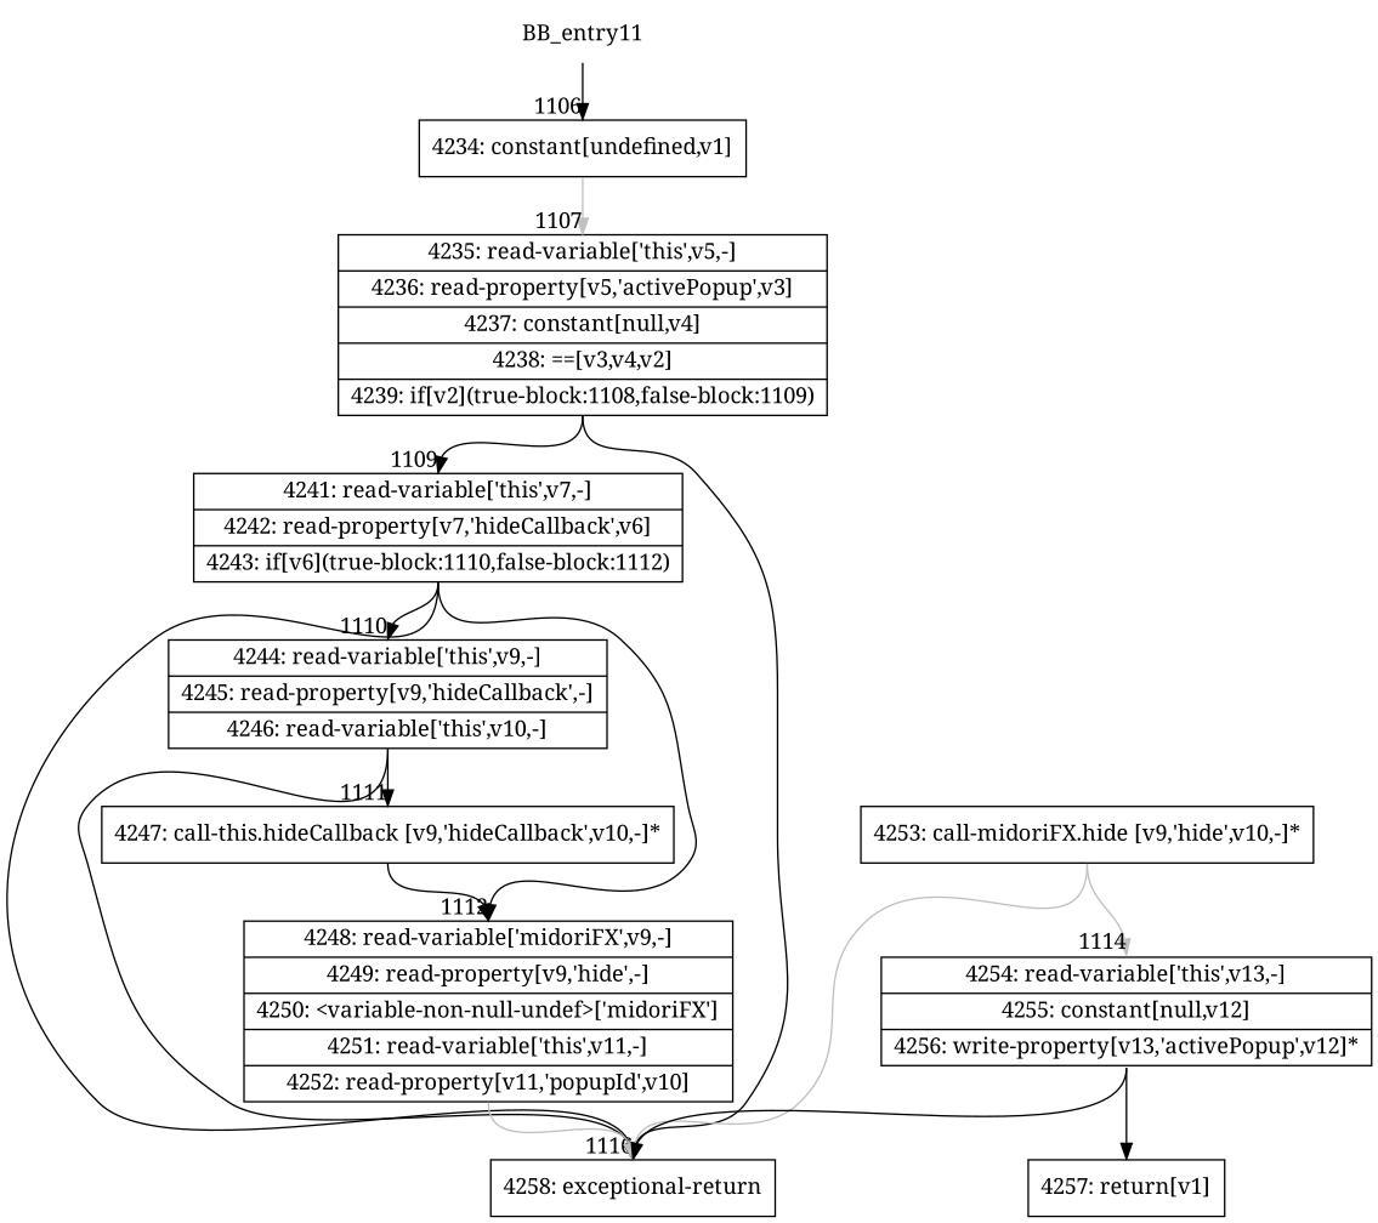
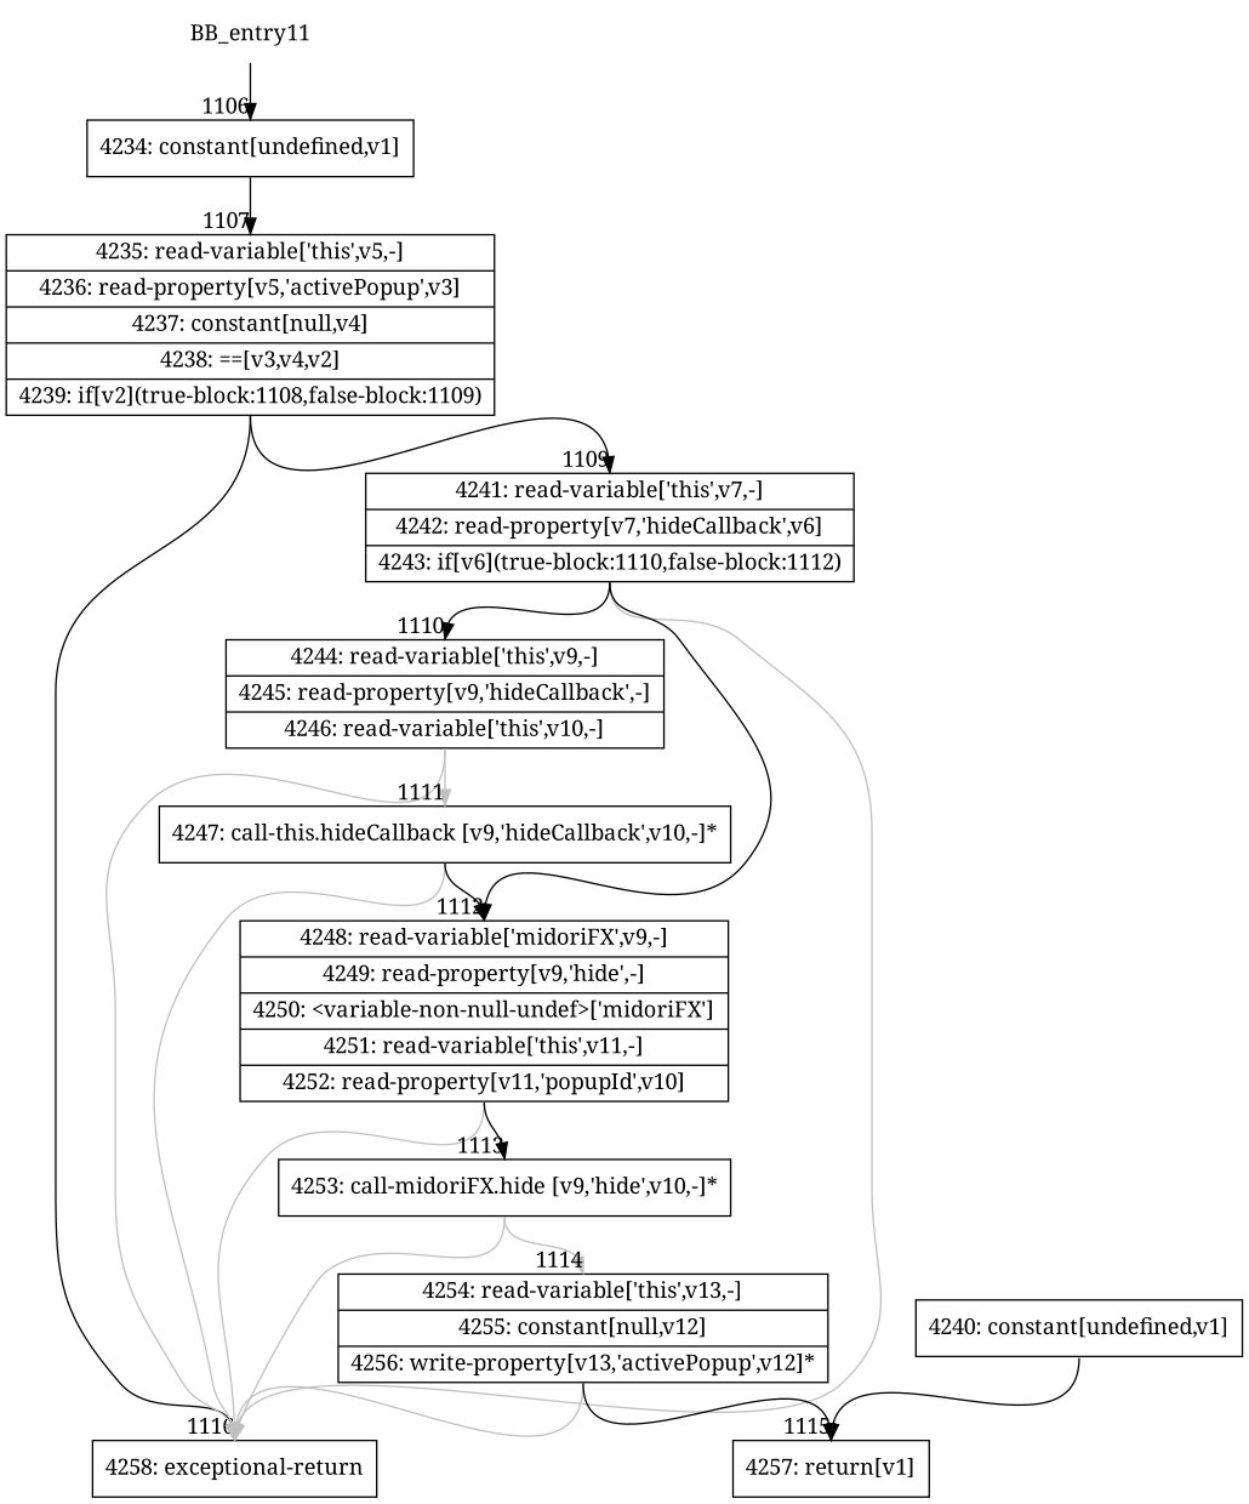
  digraph {
    fontname="Noto Serif"
    rankdir=TD
    node [fontname="Noto Serif" shape=record]
    edge [fontname="Noto Serif" headport=n tailport=s]
    n1 [label=BB_entry11 shape=none]
    n2 [label="{4234: constant[undefined,v1]}"]
    n3 [label="{4235: read-variable['this',v5,-]|4236: read-property[v5,'activePopup',v3]|4237: constant[null,v4]|4238: ==[v3,v4,v2]|4239: if[v2](true-block:1108,false-block:1109)}"]
    n4 [label="{4241: read-variable['this',v7,-]|4242: read-property[v7,'hideCallback',v6]|4243: if[v6](true-block:1110,false-block:1112)}"]
    n5 [label="{4258: exceptional-return}"]
+   n6 [label="{4240: constant[undefined,v1]}"]
    n7 [label="{4257: return[v1]}"]
    n8 [label="{4244: read-variable['this',v9,-]|4245: read-property[v9,'hideCallback',-]|4246: read-variable['this',v10,-]}"]
    n9 [label="{4248: read-variable['midoriFX',v9,-]|4249: read-property[v9,'hide',-]|4250: \<variable-non-null-undef\>['midoriFX']|4251: read-variable['this',v11,-]|4252: read-property[v11,'popupId',v10]}"]
    n10 [label="{4247: call-this.hideCallback [v9,'hideCallback',v10,-]*}"]
    n11 [label="{4253: call-midoriFX.hide [v9,'hide',v10,-]*}"]
    n12 [label="{4254: read-variable['this',v13,-]|4255: constant[null,v12]|4256: write-property[v13,'activePopup',v12]*}"]
    n1 -> n2 [headlabel="    1106"]
-   n2 -> n3 [headlabel="      1107" color=gray]
+   n2 -> n3 [headlabel="      1107"]
    n3 -> n4 [headlabel="      1109"]
    n3 -> n5 [color=black headlabel="      1116"]
-   n4 -> n5 [color=black]
+   n4 -> n5 [color=gray]
    n4 -> n8 [headlabel="      1110"]
    n4 -> n9 [headlabel="      1112"]
-   n8 -> n5 [color=black]
-   n8 -> n10 [headlabel="      1111"]
+   n6 -> n7 [headlabel="      1115"]
+   n8 -> n5 [color=gray]
+   n8 -> n10 [headlabel="      1111" color=gray]
    n9 -> n5 [color=gray]
+   n9 -> n11 [headlabel="      1113"]
+   n10 -> n5 [color=gray]
    n10 -> n9
    n11 -> n5 [color=gray]
    n11 -> n12 [color=gray headlabel="      1114"]
-   n12 -> n5 [color=black]
+   n12 -> n5 [color=gray]
    n12 -> n7
  }
